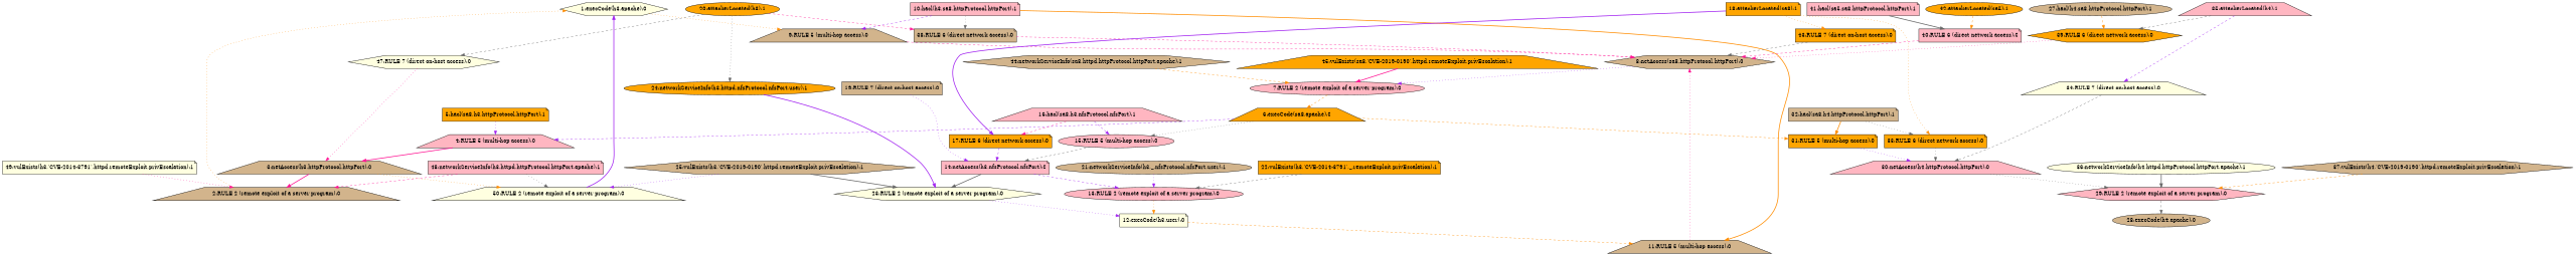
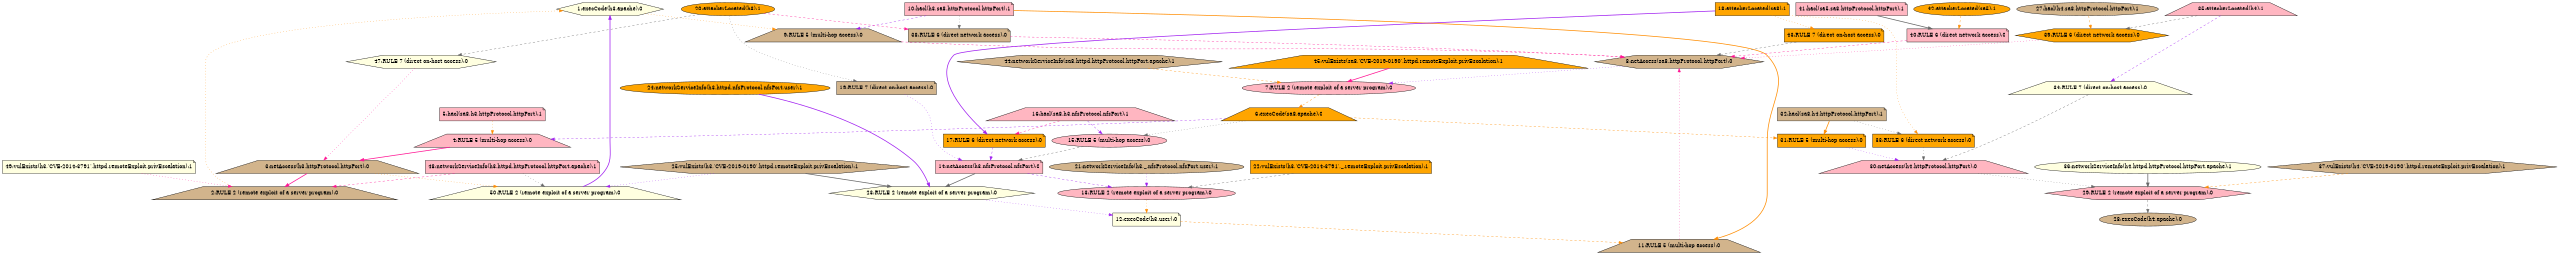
  digraph {
    node [fillcolor=tan shape=note style=filled]
    edge [color=gray40 style=dashed]
    n1 [fillcolor=lightyellow label="1:execCode(h3,apache):0" shape=hexagon]
    n2 [label="9:RULE 5 (multi-hop access):0" shape=trapezium]
    n3 [label="8:netAccess(sa8,httpProtocol,httpPort):0" shape=hexagon]
    n4 [label="2:RULE 2 (remote exploit of a server program):0" shape=trapezium]
    n5 [label="3:netAccess(h3,httpProtocol,httpPort):0" shape=trapezium]
    n6 [fillcolor=lightyellow label="50:RULE 2 (remote exploit of a server program):0" shape=trapezium]
    n7 [fillcolor=lightpink label="4:RULE 5 (multi-hop access):0" shape=trapezium]
-   n8 [fillcolor=orange label="5:hacl(sa8,h3,httpProtocol,httpPort):1"]
+   n8 [fillcolor=lightpink label="5:hacl(sa8,h3,httpProtocol,httpPort):1"]
    n9 [fillcolor=orange label="6:execCode(sa8,apache):0" shape=trapezium]
    n10 [fillcolor=lightpink label="15:RULE 5 (multi-hop access):0" shape=ellipse]
    n11 [fillcolor=orange label="31:RULE 5 (multi-hop access):0"]
    n12 [fillcolor=lightpink label="14:netAccess(h3,nfsProtocol,nfsPort):0"]
    n13 [fillcolor=lightpink label="30:netAccess(h4,httpProtocol,httpPort):0" shape=trapezium]
    n14 [fillcolor=lightpink label="7:RULE 2 (remote exploit of a server program):0" shape=ellipse]
    n15 [fillcolor=lightpink label="10:hacl(h3,sa8,httpProtocol,httpPort):1"]
    n16 [label="11:RULE 5 (multi-hop access):0" shape=trapezium]
    n17 [label="38:RULE 6 (direct network access):0"]
    n18 [fillcolor=lightyellow label="12:execCode(h3,user):0"]
    n19 [fillcolor=lightpink label="13:RULE 2 (remote exploit of a server program):0" shape=ellipse]
    n20 [fillcolor=lightyellow label="23:RULE 2 (remote exploit of a server program):0" shape=hexagon]
    n21 [fillcolor=lightpink label="16:hacl(sa8,h3,nfsProtocol,nfsPort):1" shape=trapezium]
    n22 [fillcolor=orange label="17:RULE 6 (direct network access):0"]
    n23 [fillcolor=orange label="18:attackerLocated(sa8):1"]
    n24 [fillcolor=orange label="33:RULE 6 (direct network access):0"]
    n25 [fillcolor=orange label="43:RULE 7 (direct on-host access):0"]
    n26 [label="19:RULE 7 (direct on-host access):0"]
    n27 [fillcolor=orange label="20:attackerLocated(h3):1" shape=ellipse]
    n28 [fillcolor=lightyellow label="47:RULE 7 (direct on-host access):0" shape=hexagon]
    n29 [label="21:networkServiceInfo(h3,_,nfsProtocol,nfsPort,user):1" shape=ellipse]
    n30 [fillcolor=orange label="22:vulExists(h3,'CVE-2014-3791',_,remoteExploit,privEscalation):1"]
    n31 [fillcolor=orange label="24:networkServiceInfo(h3,httpd,nfsProtocol,nfsPort,user):1" shape=ellipse]
    n32 [label="25:vulExists(h3,'CVE-2019-0190',httpd,remoteExploit,privEscalation):1" shape=hexagon]
    n33 [label="27:hacl(h4,sa8,httpProtocol,httpPort):1" shape=ellipse]
    n34 [fillcolor=orange label="39:RULE 6 (direct network access):0" shape=hexagon]
    n35 [label="28:execCode(h4,apache):0" shape=ellipse]
    n36 [fillcolor=lightpink label="29:RULE 2 (remote exploit of a server program):0" shape=hexagon]
    n37 [label="32:hacl(sa8,h4,httpProtocol,httpPort):1"]
    n38 [fillcolor=lightyellow label="34:RULE 7 (direct on-host access):0" shape=trapezium]
    n39 [fillcolor=lightpink label="35:attackerLocated(h4):1" shape=trapezium]
    n40 [fillcolor=lightyellow label="36:networkServiceInfo(h4,httpd,httpProtocol,httpPort,apache):1" shape=ellipse]
    n41 [label="37:vulExists(h4,'CVE-2019-0190',httpd,remoteExploit,privEscalation):1" shape=hexagon]
    n42 [fillcolor=lightpink label="40:RULE 6 (direct network access):0"]
    n43 [fillcolor=lightpink label="41:hacl(sa5,sa8,httpProtocol,httpPort):1"]
    n44 [fillcolor=orange label="42:attackerLocated(sa5):1" shape=ellipse]
    n45 [label="44:networkServiceInfo(sa8,httpd,httpProtocol,httpPort,apache):1" shape=hexagon]
    n46 [fillcolor=orange label="45:vulExists(sa8,'CVE-2019-0190',httpd,remoteExploit,privEscalation):1" shape=trapezium]
    n47 [fillcolor=lightpink label="48:networkServiceInfo(h3,httpd,httpProtocol,httpPort,apache):1"]
    n48 [fillcolor=lightyellow label="49:vulExists(h3,'CVE-2014-3791',httpd,remoteExploit,privEscalation):1"]
    n1 -> n2 [color=darkorange style=dotted]
    n2 -> n3 [color=deeppink]
    n3 -> n14 [color=purple style=dotted]
    n4 -> n1 [color=darkorange style=dotted]
    n5 -> n4 [color=deeppink style=bold]
    n5 -> n6 [color=darkorange style=dotted]
    n6 -> n1 [color=purple style=bold]
    n7 -> n5 [color=deeppink style=bold]
-   n8 -> n7 [color=purple style=dotted]
+   n8 -> n7 [color=darkorange style=dotted]
    n9 -> n7 [color=purple]
    n9 -> n10 [style=dotted]
    n9 -> n11 [color=darkorange]
    n10 -> n12
    n11 -> n13 [color=purple style=dotted]
    n12 -> n19 [color=purple]
    n12 -> n20 [style=bold]
    n13 -> n36 [style=dotted]
    n14 -> n9 [color=darkorange]
    n15 -> n2 [color=purple]
    n15 -> n16 [color=darkorange style=bold]
    n15 -> n17 [style=dotted]
    n16 -> n3 [color=deeppink style=dotted]
    n17 -> n3 [color=deeppink]
    n18 -> n16 [color=darkorange]
    n19 -> n18 [color=darkorange style=dotted]
    n20 -> n18 [color=purple style=dotted]
    n21 -> n10 [color=purple]
    n21 -> n22 [color=deeppink]
    n22 -> n12 [color=purple]
    n23 -> n22 [color=purple style=bold]
    n23 -> n24 [color=darkorange style=dotted]
    n23 -> n25 [color=darkorange style=dotted]
    n24 -> n13 [style=dotted]
    n25 -> n3
    n26 -> n12 [color=purple style=dotted]
    n27 -> n17 [color=deeppink]
-   n27 -> n31 [style=dotted]
+   n27 -> n26 [style=dotted]
    n27 -> n28
    n28 -> n5 [color=deeppink style=dotted]
    n29 -> n19 [color=purple style=dotted]
    n30 -> n19
    n31 -> n20 [color=purple style=bold]
    n32 -> n6 [color=purple style=dotted]
    n32 -> n20 [style=bold]
    n33 -> n34 [color=darkorange]
    n34 -> n3 [color=deeppink style=dotted]
    n36 -> n35
    n37 -> n11 [color=darkorange style=bold]
    n37 -> n24 [style=dotted]
    n38 -> n13
    n39 -> n34
    n39 -> n38 [color=purple]
    n40 -> n36 [style=bold]
    n41 -> n36 [color=darkorange]
    n42 -> n3 [color=deeppink]
    n43 -> n42 [style=bold]
    n44 -> n42 [color=darkorange]
    n45 -> n14 [color=darkorange]
    n46 -> n14 [color=deeppink style=bold]
    n47 -> n4 [color=deeppink]
    n47 -> n6 [style=dotted]
    n48 -> n4 [color=deeppink style=dotted]
  }
